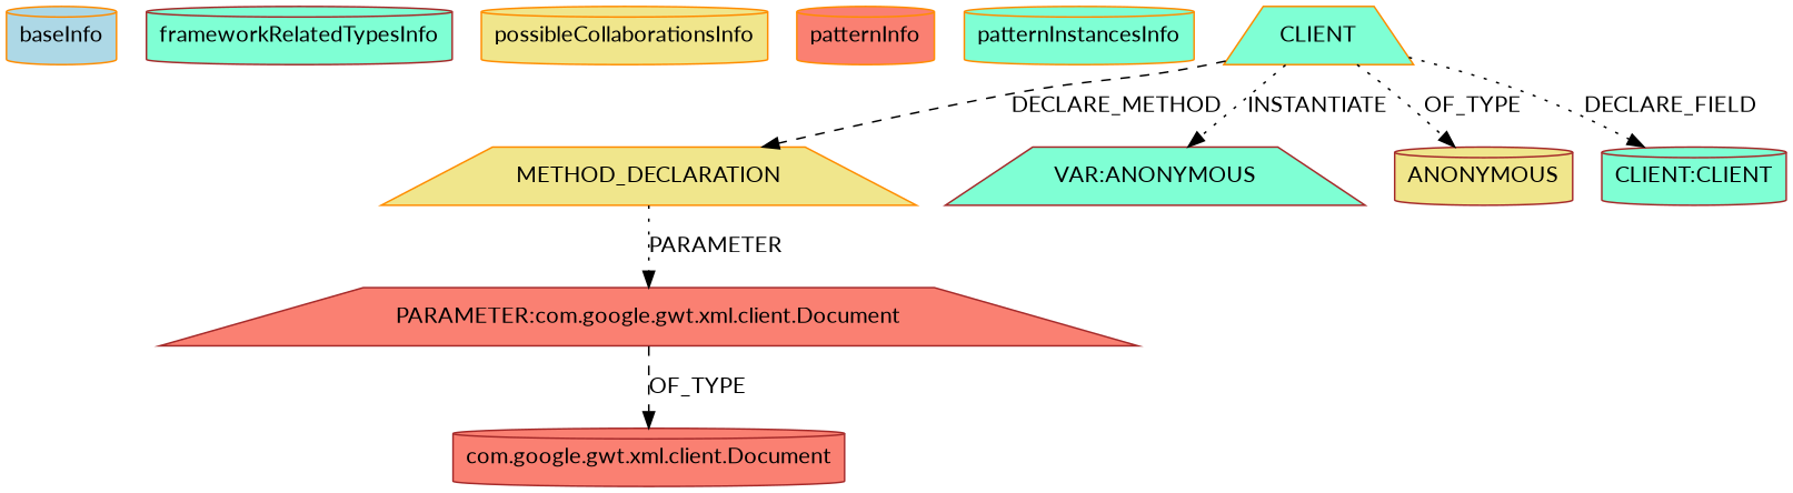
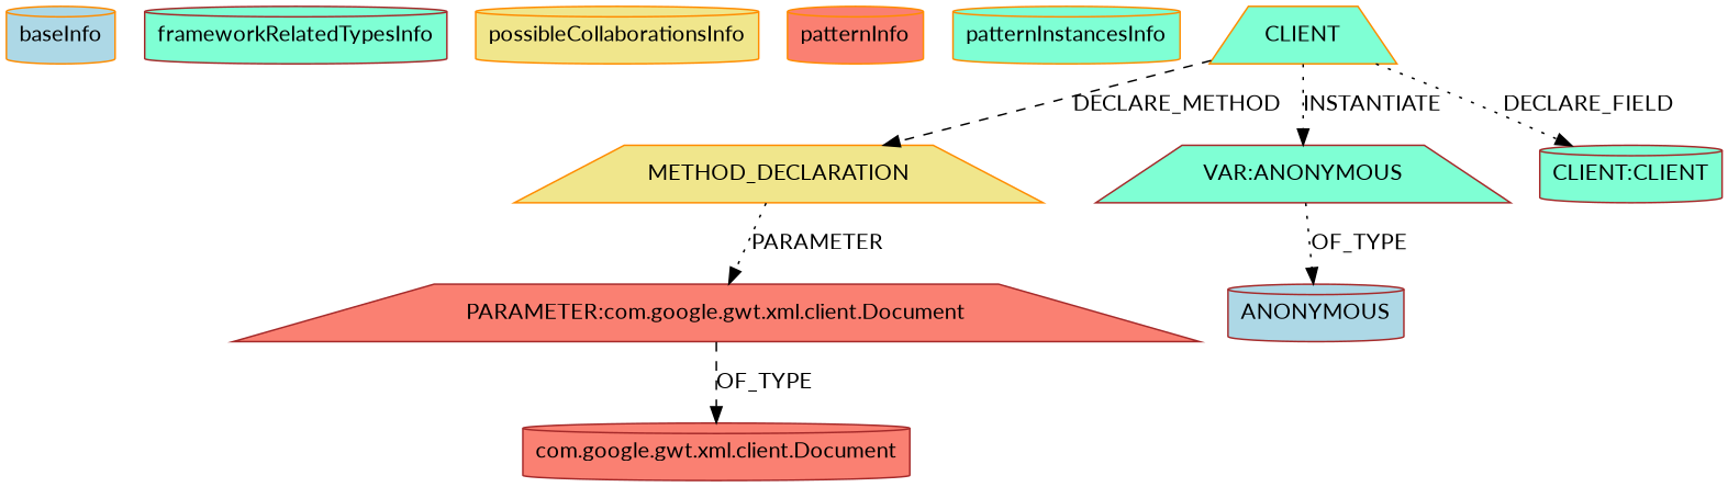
  digraph {
    fontname=Lato
    node [color=darkorange fillcolor=aquamarine fontname=Lato shape=cylinder style=filled isFrameworkType=false]
    edge [fontname=Lato style=dotted]
    baseInfo [category=pattern fillcolor=lightblue graphId=1675 isAnonymous=false possibleRelation=false isFrameworkType=""]
    frameworkRelatedTypesInfo [color=brown isFrameworkType=""]
    possibleCollaborationsInfo [fillcolor=khaki isFrameworkType=""]
    patternInfo [fillcolor=salmon frequency=2.0 patternRootClient=0 isFrameworkType=""]
    patternInstancesInfo [0="lambourg-WebGallery~/lambourg-WebGallery/WebGallery-master/client/src/com/lambourg/webgallery/client/folderview/FolderView.java~FolderView~3530" 1="lambourg-WebGallery~/lambourg-WebGallery/WebGallery-master/client/src/com/lambourg/webgallery/client/folderview/Nav.java~Nav~3509" isFrameworkType=""]
    n6 [color=brown fillcolor=salmon label="com.google.gwt.xml.client.Document" vertexType=FRAMEWORK_INTERFACE_TYPE]
    n7 [color=brown fillcolor=salmon label="PARAMETER:com.google.gwt.xml.client.Document" shape=trapezium vertexType=PARAMETER_DECLARATION]
    n8 [fillcolor=khaki label=METHOD_DECLARATION shape=trapezium vertexType=CLIENT_METHOD_DECLARATION]
    n9 [color=brown label="VAR:ANONYMOUS" shape=trapezium vertexType=VARIABLE_EXPRESION]
-   n10 [color=brown fillcolor=khaki label=ANONYMOUS vertexType=REFERENCE_ANONYMOUS_DECLARATION]
+   n10 [color=brown fillcolor=lightblue label=ANONYMOUS vertexType=REFERENCE_ANONYMOUS_DECLARATION]
    n11 [label=CLIENT shape=trapezium vertexType=ROOT_CLIENT_CLASS_DECLARATION]
    n12 [color=brown label="CLIENT:CLIENT" vertexType=FIELD_DECLARATION]
    n7 -> n6 [label=OF_TYPE style=dashed]
    n8 -> n7 [label=PARAMETER]
-   n11 -> n10 [label=OF_TYPE]
+   n9 -> n10 [label=OF_TYPE]
    n11 -> n8 [label=DECLARE_METHOD style=dashed]
    n11 -> n9 [label=INSTANTIATE]
    n11 -> n12 [label=DECLARE_FIELD]
  }
